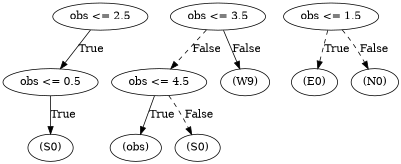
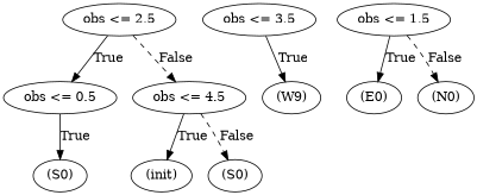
  digraph {
    n1 [label="obs <= 2.5"]
    n2 [label="obs <= 0.5"]
    n3 [label="(S0)"]
    n4 [label="obs <= 3.5"]
    n5 [label="(W9)"]
    n6 [label="obs <= 4.5"]
    n7 [label="obs <= 1.5"]
    n8 [label="(E0)"]
    n9 [label="(N0)"]
-   n10 [label="(obs)"]
+   n10 [label="(init)"]
    n11 [label="(S0)"]
    n1 -> n2 [label=True]
    n2 -> n3 [label=True]
-   n4 -> n5 [label=False]
-   n4 -> n6 [label=False style=dashed]
+   n4 -> n5 [label=True]
+   n1 -> n6 [label=False style=dashed]
    n6 -> n10 [label=True]
    n6 -> n11 [label=False style=dashed]
-   n7 -> n8 [label=True style=dashed]
+   n7 -> n8 [label=True]
    n7 -> n9 [label=False style=dashed]
  }
